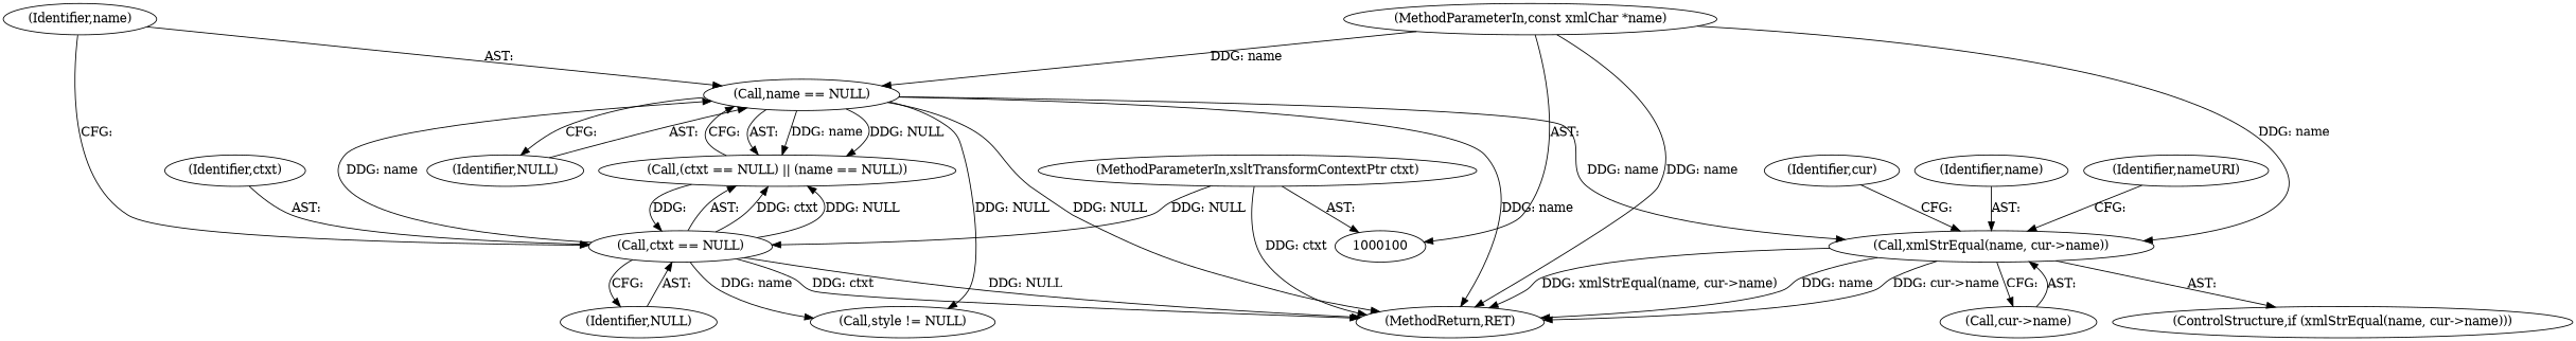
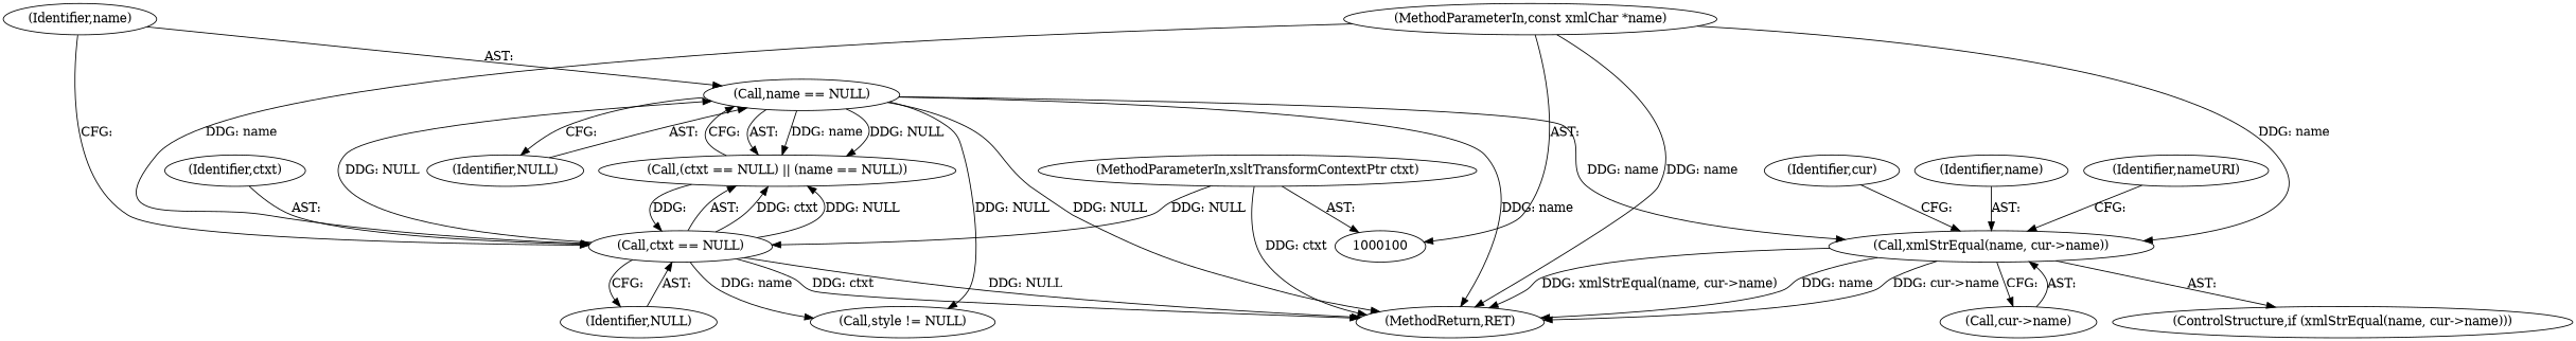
  digraph {
    n1 [label="(Call,xmlStrEqual(name, cur->name))"]
    n2 [label="(Call,cur->name)"]
    n3 [label="(MethodReturn,RET)"]
    n4 [label="(ControlStructure,if (xmlStrEqual(name, cur->name)))"]
    n5 [label="(Call,name == NULL)"]
    n6 [label="(Call,(ctxt == NULL) || (name == NULL))"]
    n7 [label="(Call,style != NULL)"]
    n8 [label="(Identifier,NULL)"]
    n9 [label="(Call,ctxt == NULL)"]
    n10 [label="(MethodParameterIn,const xmlChar *name)"]
    1000100
    n12 [label="(Identifier,NULL)"]
    n13 [label="(MethodParameterIn,xsltTransformContextPtr ctxt)"]
    n14 [label="(Identifier,cur)"]
    n15 [label="(Identifier,name)"]
    n16 [label="(Identifier,ctxt)"]
    n17 [label="(Identifier,nameURI)"]
    n18 [label="(Identifier,name)"]
    n1 -> n2 [label="CFG: "]
    n1 -> n3 [label="DDG: name"]
    n1 -> n3 [label="DDG: cur->name"]
    n1 -> n3 [label="DDG: xmlStrEqual(name, cur->name)"]
    n1 -> n4 [label="AST: "]
    n2 -> n1 [label="AST: "]
    n5 -> n1 [label="DDG: name"]
    n5 -> n3 [label="DDG: NULL"]
    n5 -> n3 [label="DDG: name"]
    n5 -> n6 [label="AST: "]
    n5 -> n6 [label="DDG: name"]
    n5 -> n6 [label="DDG: NULL"]
    n5 -> n7 [label="DDG: NULL"]
    n5 -> n8 [label="CFG: "]
    n6 -> n5 [label="CFG: "]
    n6 -> n9 [label="DDG: "]
    n8 -> n5 [label="AST: "]
    n9 -> n3 [label="DDG: ctxt"]
    n9 -> n3 [label="DDG: NULL"]
-   n9 -> n5 [label="DDG: name"]
+   n9 -> n5 [label="DDG: NULL"]
    n9 -> n6 [label="AST: "]
    n9 -> n6 [label="DDG: ctxt"]
    n9 -> n6 [label="DDG: NULL"]
    n9 -> n7 [label="DDG: name"]
    n9 -> n12 [label="CFG: "]
    n10 -> n1 [label="DDG: name"]
    n10 -> n3 [label="DDG: name"]
-   n10 -> n5 [label="DDG: name"]
+   n10 -> n9 [label="DDG: name"]
    n10 -> 1000100 [label="AST: "]
    n12 -> n9 [label="AST: "]
    n13 -> n3 [label="DDG: ctxt"]
    n13 -> n9 [label="DDG: NULL"]
    n13 -> 1000100 [label="AST: "]
    n14 -> n1 [label="CFG: "]
    n15 -> n1 [label="AST: "]
    n16 -> n9 [label="AST: "]
    n17 -> n1 [label="CFG: "]
    n18 -> n5 [label="AST: "]
    n18 -> n9 [label="CFG: "]
  }
